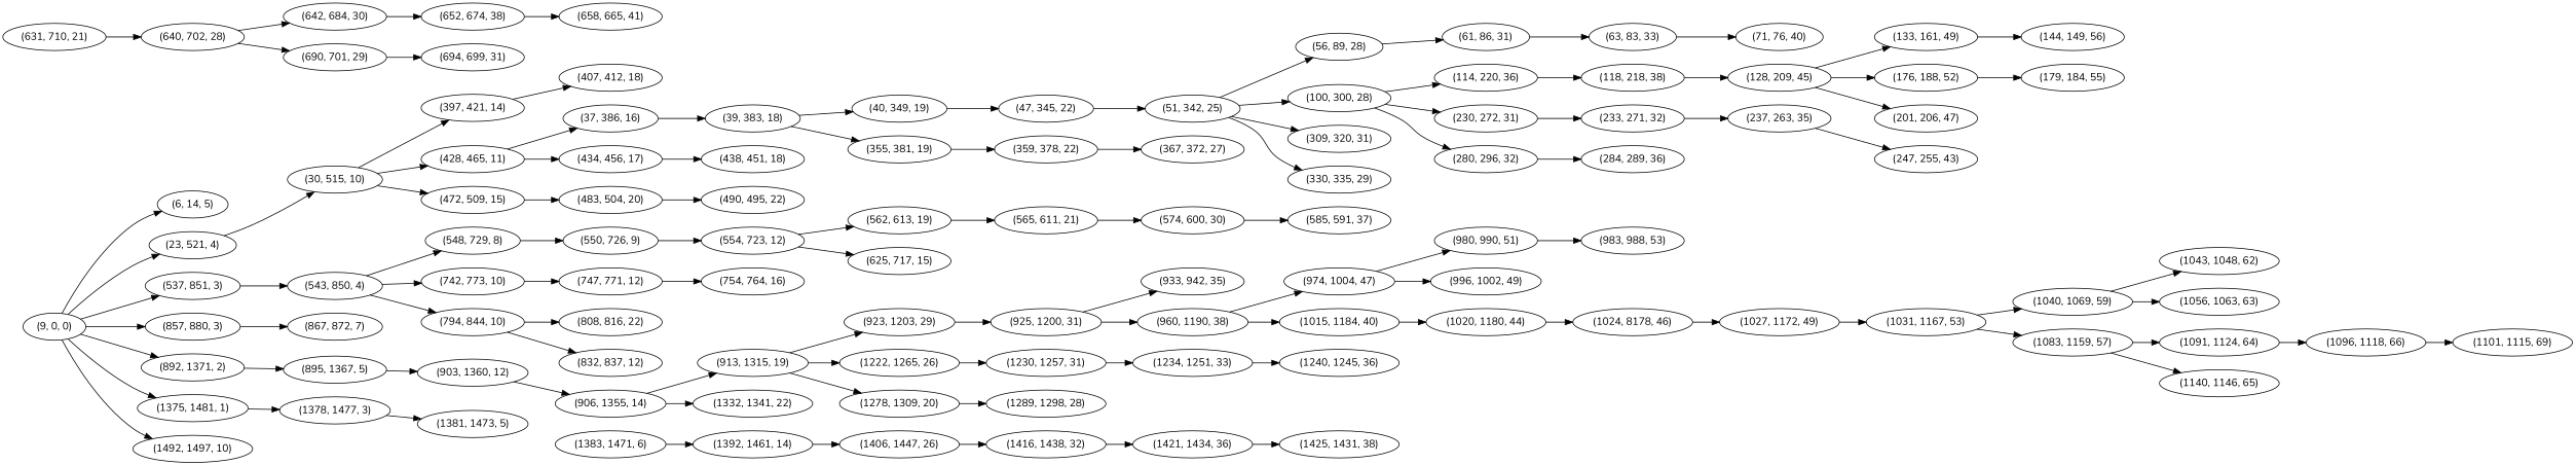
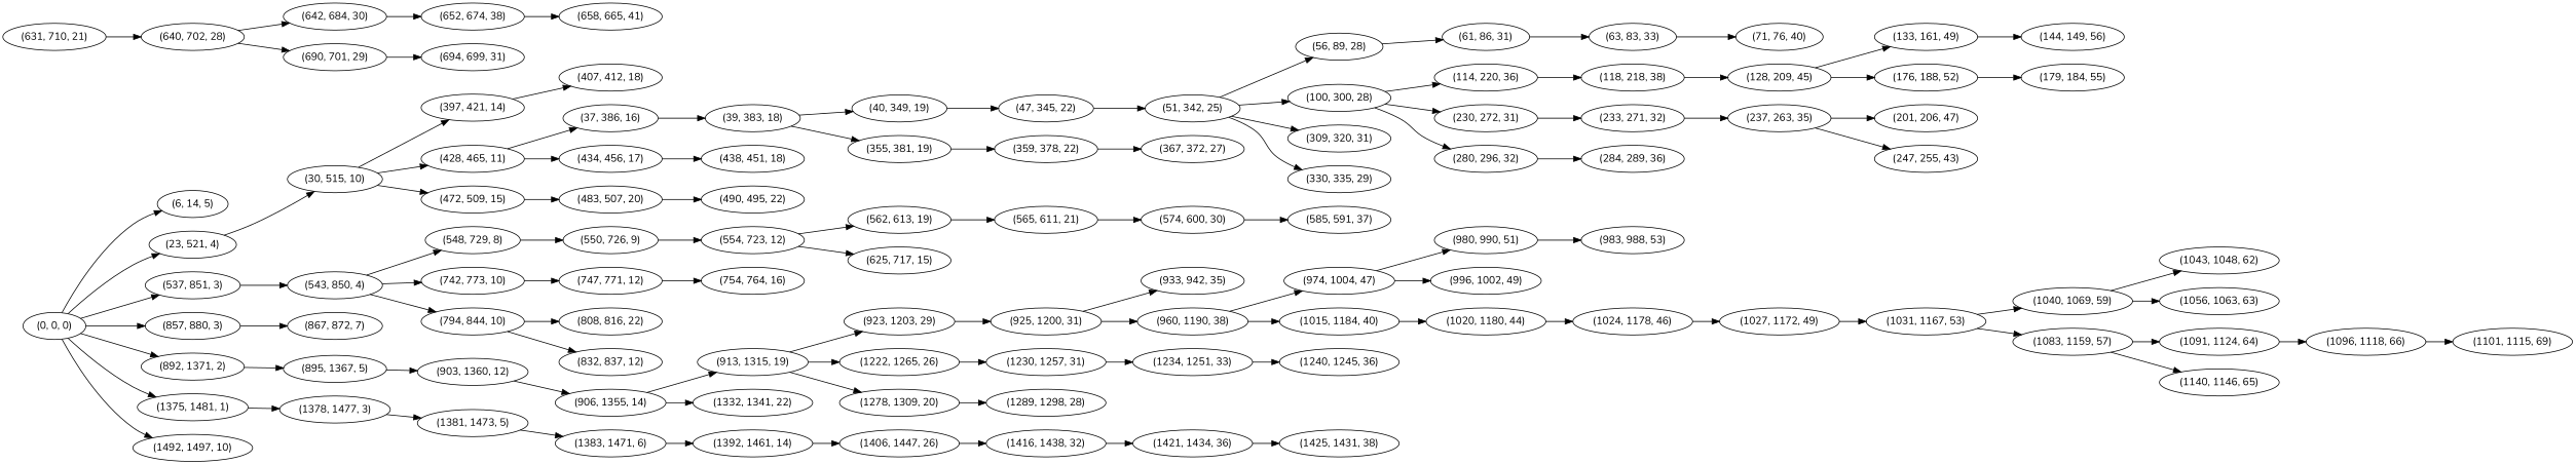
  digraph {
    fontname=Nunito
    rankdir=LR
    node [fontname=Nunito]
    edge [fontname=Nunito]
-   "(0, 0, 0)" [label="(9, 0, 0)"]
+   "(0, 0, 0)"
    "(6, 14, 5)"
    "(23, 521, 4)"
    "(537, 851, 3)"
    "(857, 880, 3)"
    "(892, 1371, 2)"
    "(1375, 1481, 1)"
    "(1492, 1497, 10)"
    "(30, 515, 10)"
    "(543, 850, 4)"
    "(867, 872, 7)"
    "(895, 1367, 5)"
    "(1378, 1477, 3)"
    "(397, 421, 14)"
    "(428, 465, 11)"
    "(472, 509, 15)"
    "(37, 386, 16)"
    "(39, 383, 18)"
    "(407, 412, 18)"
    "(434, 456, 17)"
-   "(483, 504, 20)"
+   "(483, 504, 20)" [label="(483, 507, 20)"]
    "(40, 349, 19)"
    "(355, 381, 19)"
    "(47, 345, 22)"
    "(359, 378, 22)"
    "(51, 342, 25)"
    "(56, 89, 28)"
    "(100, 300, 28)"
    "(309, 320, 31)"
    "(330, 335, 29)"
    "(61, 86, 31)"
    "(114, 220, 36)"
    "(230, 272, 31)"
    "(280, 296, 32)"
    "(63, 83, 33)"
    "(71, 76, 40)"
    "(118, 218, 38)"
    "(233, 271, 32)"
    "(284, 289, 36)"
    "(128, 209, 45)"
    "(133, 161, 49)"
    "(176, 188, 52)"
    "(201, 206, 47)"
    "(144, 149, 56)"
    "(179, 184, 55)"
    "(237, 263, 35)"
    "(247, 255, 43)"
    "(367, 372, 27)"
    "(438, 451, 18)"
    "(490, 495, 22)"
    "(548, 729, 8)"
    "(742, 773, 10)"
    "(794, 844, 10)"
    "(550, 726, 9)"
    "(747, 771, 12)"
    "(808, 816, 22)"
    "(832, 837, 12)"
    "(554, 723, 12)"
    "(562, 613, 19)"
    "(625, 717, 15)"
    "(565, 611, 21)"
    "(574, 600, 30)"
    "(585, 591, 37)"
    "(631, 710, 21)"
    "(640, 702, 28)"
    "(642, 684, 30)"
    "(690, 701, 29)"
    "(652, 674, 38)"
    "(694, 699, 31)"
    "(658, 665, 41)"
    "(754, 764, 16)"
    "(903, 1360, 12)"
    "(906, 1355, 14)"
    "(913, 1315, 19)"
    "(1332, 1341, 22)"
    "(923, 1203, 29)"
    "(1222, 1265, 26)"
    "(1278, 1309, 20)"
    "(925, 1200, 31)"
    "(1230, 1257, 31)"
    "(1289, 1298, 28)"
    "(933, 942, 35)"
    "(960, 1190, 38)"
    "(974, 1004, 47)"
    "(1015, 1184, 40)"
    "(980, 990, 51)"
    "(996, 1002, 49)"
    "(1020, 1180, 44)"
    "(983, 988, 53)"
-   "(1024, 1178, 46)" [label="(1024, 8178, 46)"]
+   "(1024, 1178, 46)"
    "(1027, 1172, 49)"
    "(1031, 1167, 53)"
    "(1040, 1069, 59)"
    "(1083, 1159, 57)"
    "(1043, 1048, 62)"
    "(1056, 1063, 63)"
    "(1091, 1124, 64)"
    "(1140, 1146, 65)"
    "(1096, 1118, 66)"
    "(1101, 1115, 69)"
    "(1234, 1251, 33)"
    "(1240, 1245, 36)"
    "(1381, 1473, 5)"
    "(1383, 1471, 6)"
    "(1392, 1461, 14)"
    "(1406, 1447, 26)"
    "(1416, 1438, 32)"
    "(1421, 1434, 36)"
    "(1425, 1431, 38)"
    "(0, 0, 0)" -> "(6, 14, 5)"
    "(0, 0, 0)" -> "(23, 521, 4)"
    "(0, 0, 0)" -> "(537, 851, 3)"
    "(0, 0, 0)" -> "(857, 880, 3)"
    "(0, 0, 0)" -> "(892, 1371, 2)"
    "(0, 0, 0)" -> "(1375, 1481, 1)"
    "(0, 0, 0)" -> "(1492, 1497, 10)"
    "(23, 521, 4)" -> "(30, 515, 10)"
    "(537, 851, 3)" -> "(543, 850, 4)"
    "(857, 880, 3)" -> "(867, 872, 7)"
    "(892, 1371, 2)" -> "(895, 1367, 5)"
    "(1375, 1481, 1)" -> "(1378, 1477, 3)"
    "(30, 515, 10)" -> "(397, 421, 14)"
    "(30, 515, 10)" -> "(428, 465, 11)"
    "(30, 515, 10)" -> "(472, 509, 15)"
    "(543, 850, 4)" -> "(548, 729, 8)"
    "(543, 850, 4)" -> "(742, 773, 10)"
    "(543, 850, 4)" -> "(794, 844, 10)"
    "(895, 1367, 5)" -> "(903, 1360, 12)"
    "(1378, 1477, 3)" -> "(1381, 1473, 5)"
    "(397, 421, 14)" -> "(407, 412, 18)"
    "(428, 465, 11)" -> "(37, 386, 16)"
    "(428, 465, 11)" -> "(434, 456, 17)"
    "(472, 509, 15)" -> "(483, 504, 20)"
    "(37, 386, 16)" -> "(39, 383, 18)"
    "(39, 383, 18)" -> "(40, 349, 19)"
    "(39, 383, 18)" -> "(355, 381, 19)"
    "(434, 456, 17)" -> "(438, 451, 18)"
    "(483, 504, 20)" -> "(490, 495, 22)"
    "(40, 349, 19)" -> "(47, 345, 22)"
    "(355, 381, 19)" -> "(359, 378, 22)"
    "(47, 345, 22)" -> "(51, 342, 25)"
    "(359, 378, 22)" -> "(367, 372, 27)"
    "(51, 342, 25)" -> "(56, 89, 28)"
    "(51, 342, 25)" -> "(100, 300, 28)"
    "(51, 342, 25)" -> "(309, 320, 31)"
    "(51, 342, 25)" -> "(330, 335, 29)"
    "(56, 89, 28)" -> "(61, 86, 31)"
    "(100, 300, 28)" -> "(114, 220, 36)"
    "(100, 300, 28)" -> "(230, 272, 31)"
    "(100, 300, 28)" -> "(280, 296, 32)"
    "(61, 86, 31)" -> "(63, 83, 33)"
    "(114, 220, 36)" -> "(118, 218, 38)"
    "(230, 272, 31)" -> "(233, 271, 32)"
    "(280, 296, 32)" -> "(284, 289, 36)"
    "(63, 83, 33)" -> "(71, 76, 40)"
    "(118, 218, 38)" -> "(128, 209, 45)"
    "(233, 271, 32)" -> "(237, 263, 35)"
    "(128, 209, 45)" -> "(133, 161, 49)"
    "(128, 209, 45)" -> "(176, 188, 52)"
-   "(128, 209, 45)" -> "(201, 206, 47)"
+   "(237, 263, 35)" -> "(201, 206, 47)"
    "(133, 161, 49)" -> "(144, 149, 56)"
    "(176, 188, 52)" -> "(179, 184, 55)"
    "(237, 263, 35)" -> "(247, 255, 43)"
    "(548, 729, 8)" -> "(550, 726, 9)"
    "(742, 773, 10)" -> "(747, 771, 12)"
    "(794, 844, 10)" -> "(808, 816, 22)"
    "(794, 844, 10)" -> "(832, 837, 12)"
    "(550, 726, 9)" -> "(554, 723, 12)"
    "(747, 771, 12)" -> "(754, 764, 16)"
    "(554, 723, 12)" -> "(562, 613, 19)"
    "(554, 723, 12)" -> "(625, 717, 15)"
    "(562, 613, 19)" -> "(565, 611, 21)"
    "(565, 611, 21)" -> "(574, 600, 30)"
    "(574, 600, 30)" -> "(585, 591, 37)"
    "(631, 710, 21)" -> "(640, 702, 28)"
    "(640, 702, 28)" -> "(642, 684, 30)"
    "(640, 702, 28)" -> "(690, 701, 29)"
    "(642, 684, 30)" -> "(652, 674, 38)"
    "(690, 701, 29)" -> "(694, 699, 31)"
    "(652, 674, 38)" -> "(658, 665, 41)"
    "(903, 1360, 12)" -> "(906, 1355, 14)"
    "(906, 1355, 14)" -> "(913, 1315, 19)"
    "(906, 1355, 14)" -> "(1332, 1341, 22)"
    "(913, 1315, 19)" -> "(923, 1203, 29)"
    "(913, 1315, 19)" -> "(1222, 1265, 26)"
    "(913, 1315, 19)" -> "(1278, 1309, 20)"
    "(923, 1203, 29)" -> "(925, 1200, 31)"
    "(1222, 1265, 26)" -> "(1230, 1257, 31)"
    "(1278, 1309, 20)" -> "(1289, 1298, 28)"
    "(925, 1200, 31)" -> "(933, 942, 35)"
    "(925, 1200, 31)" -> "(960, 1190, 38)"
    "(1230, 1257, 31)" -> "(1234, 1251, 33)"
    "(960, 1190, 38)" -> "(974, 1004, 47)"
    "(960, 1190, 38)" -> "(1015, 1184, 40)"
    "(974, 1004, 47)" -> "(980, 990, 51)"
    "(974, 1004, 47)" -> "(996, 1002, 49)"
    "(1015, 1184, 40)" -> "(1020, 1180, 44)"
    "(980, 990, 51)" -> "(983, 988, 53)"
    "(1020, 1180, 44)" -> "(1024, 1178, 46)"
    "(1024, 1178, 46)" -> "(1027, 1172, 49)"
    "(1027, 1172, 49)" -> "(1031, 1167, 53)"
    "(1031, 1167, 53)" -> "(1040, 1069, 59)"
    "(1031, 1167, 53)" -> "(1083, 1159, 57)"
    "(1040, 1069, 59)" -> "(1043, 1048, 62)"
    "(1040, 1069, 59)" -> "(1056, 1063, 63)"
    "(1083, 1159, 57)" -> "(1091, 1124, 64)"
    "(1083, 1159, 57)" -> "(1140, 1146, 65)"
    "(1091, 1124, 64)" -> "(1096, 1118, 66)"
    "(1096, 1118, 66)" -> "(1101, 1115, 69)"
    "(1234, 1251, 33)" -> "(1240, 1245, 36)"
+   "(1381, 1473, 5)" -> "(1383, 1471, 6)"
    "(1383, 1471, 6)" -> "(1392, 1461, 14)"
    "(1392, 1461, 14)" -> "(1406, 1447, 26)"
    "(1406, 1447, 26)" -> "(1416, 1438, 32)"
    "(1416, 1438, 32)" -> "(1421, 1434, 36)"
    "(1421, 1434, 36)" -> "(1425, 1431, 38)"
  }
